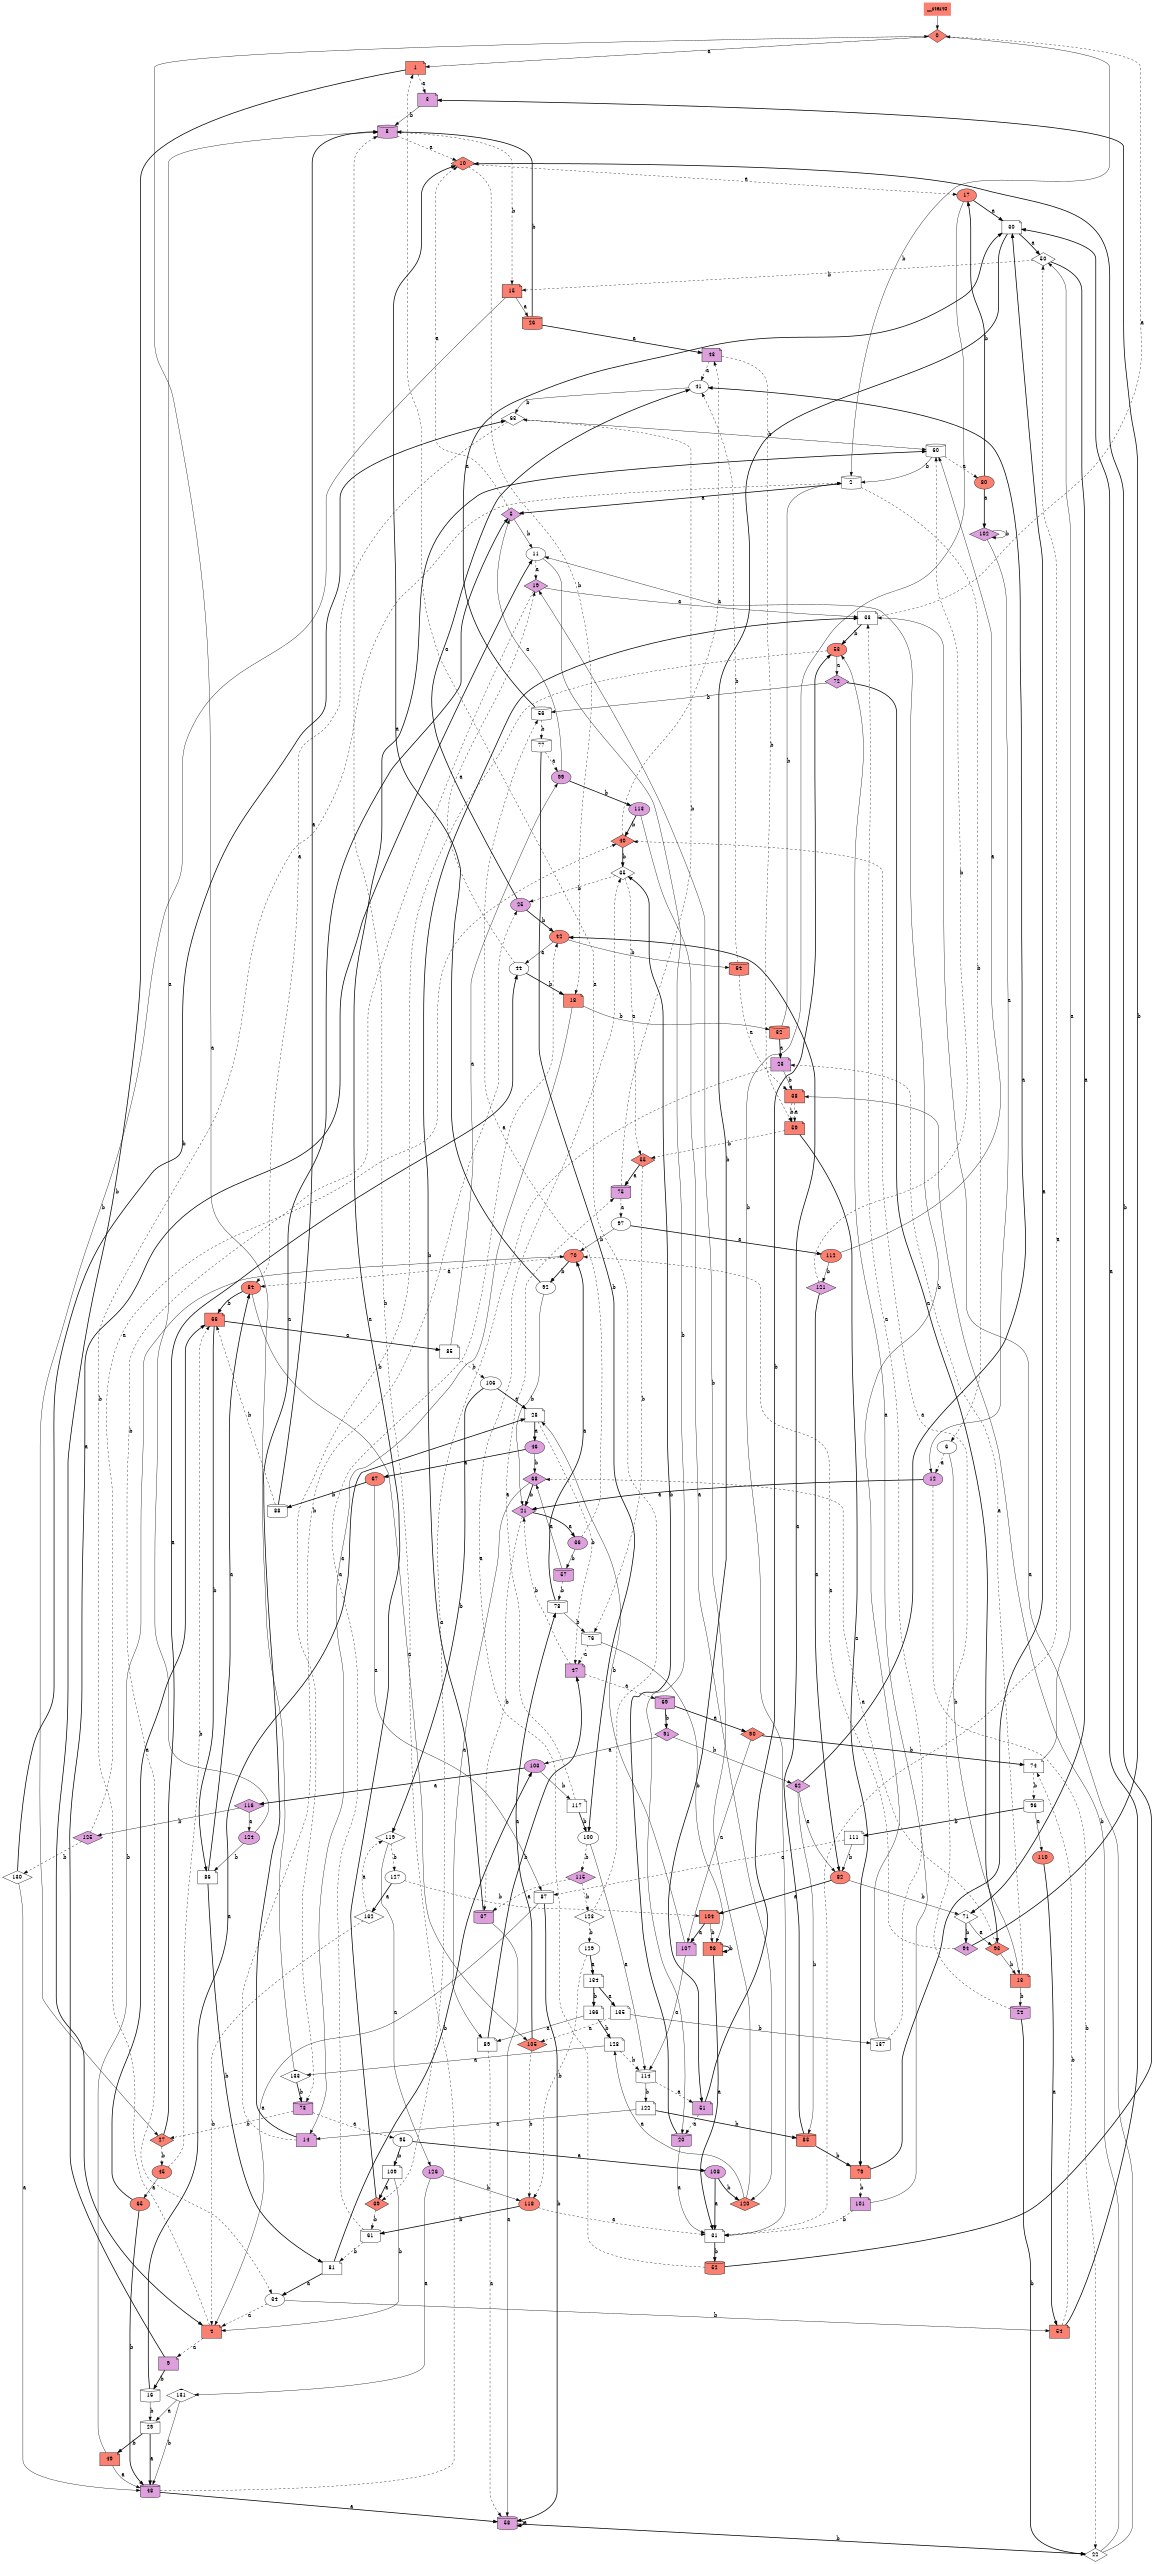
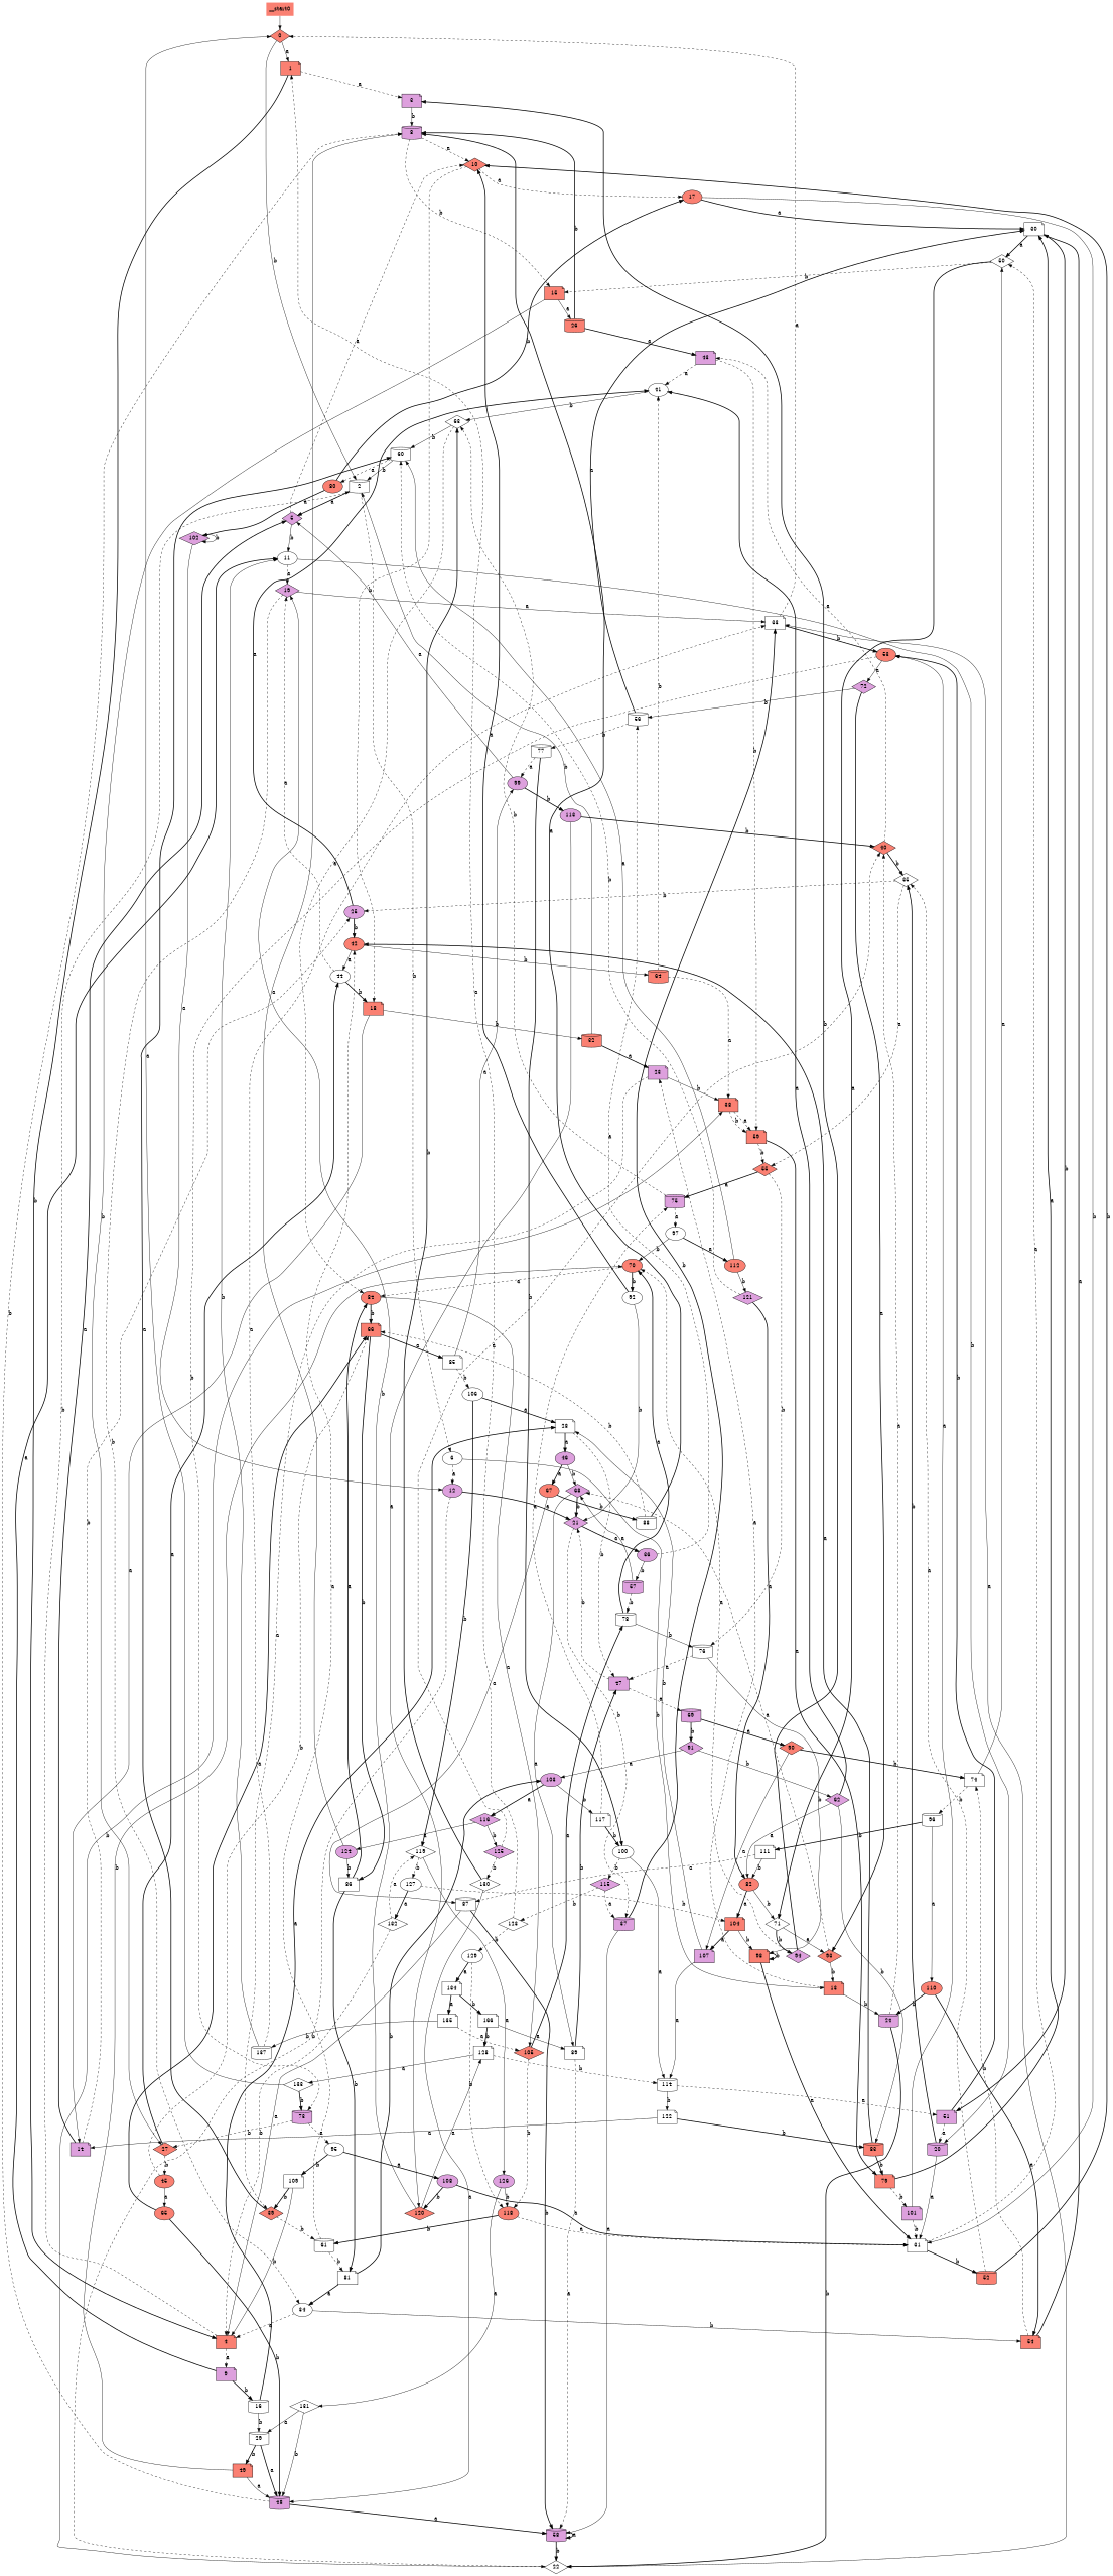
  digraph {
    node [fillcolor=white shape=note style=filled]
    edge [style=bold]
    __start0 [fillcolor=salmon shape=none]
    0 [fillcolor=salmon shape=diamond]
    1 [fillcolor=salmon]
    2 [shape=cylinder]
    3 [fillcolor=plum]
    4 [fillcolor=salmon]
    5 [fillcolor=plum shape=diamond]
    6 [shape=ellipse]
    8 [fillcolor=plum shape=cylinder]
    9 [fillcolor=plum]
    10 [fillcolor=salmon shape=diamond]
    11 [shape=ellipse]
    12 [fillcolor=plum shape=ellipse]
    13 [fillcolor=salmon]
    15 [fillcolor=salmon]
    16 [shape=cylinder]
    17 [fillcolor=salmon shape=ellipse]
    18 [fillcolor=salmon]
    19 [fillcolor=plum shape=diamond]
    20 [fillcolor=plum shape=cylinder]
    21 [fillcolor=plum shape=diamond]
    22 [shape=diamond]
    23 [fillcolor=plum]
    24 [fillcolor=plum shape=cylinder]
    14 [fillcolor=plum]
    25 [fillcolor=plum shape=ellipse]
    26 [fillcolor=salmon shape=cylinder]
    27 [fillcolor=salmon shape=diamond]
    28
    29 [shape=cylinder]
    30
    31
    32 [fillcolor=salmon shape=cylinder]
    33
    34 [shape=ellipse]
    35 [shape=diamond]
    36 [fillcolor=plum shape=ellipse]
    37 [fillcolor=plum shape=cylinder]
    38 [fillcolor=salmon]
    39 [fillcolor=salmon shape=diamond]
    40 [fillcolor=salmon shape=diamond]
    41 [shape=ellipse]
    42 [fillcolor=salmon shape=ellipse]
    43 [fillcolor=plum]
    44 [shape=ellipse]
    45 [fillcolor=salmon shape=ellipse]
    46 [fillcolor=plum shape=ellipse]
    47 [fillcolor=plum]
    48 [fillcolor=plum shape=cylinder]
    49 [fillcolor=salmon]
    50 [shape=diamond]
    51 [fillcolor=plum]
    52 [fillcolor=salmon shape=cylinder]
    53 [fillcolor=salmon shape=ellipse]
    54 [fillcolor=salmon]
    55 [fillcolor=salmon shape=diamond]
    56 [shape=cylinder]
    57 [fillcolor=plum shape=cylinder]
    58 [fillcolor=plum shape=cylinder]
    59 [fillcolor=salmon]
    60 [shape=cylinder]
    61 [shape=cylinder]
    63 [shape=diamond]
    64 [fillcolor=salmon shape=cylinder]
    65 [fillcolor=salmon shape=ellipse]
    66 [fillcolor=salmon]
    67 [fillcolor=salmon shape=ellipse]
    68 [fillcolor=plum shape=diamond]
    69 [fillcolor=plum shape=cylinder]
    70 [fillcolor=salmon shape=ellipse]
    71 [shape=diamond]
    72 [fillcolor=plum shape=diamond]
    73 [fillcolor=plum shape=cylinder]
    74
    75 [fillcolor=plum shape=cylinder]
    76 [shape=cylinder]
    77 [shape=cylinder]
    78 [shape=cylinder]
    79 [fillcolor=salmon]
    80 [fillcolor=salmon shape=ellipse]
    81
    62 [fillcolor=plum shape=diamond]
    82 [fillcolor=salmon shape=ellipse]
    83 [fillcolor=salmon shape=cylinder]
    84 [fillcolor=salmon shape=ellipse]
    85
    86
    87 [shape=cylinder]
    88 [shape=cylinder]
    89
    90 [fillcolor=salmon shape=diamond]
    91 [fillcolor=plum shape=diamond]
    92 [shape=ellipse]
    93 [fillcolor=salmon shape=diamond]
    94 [fillcolor=plum shape=diamond]
    95 [shape=ellipse]
    96 [shape=cylinder]
    97 [shape=ellipse]
    98 [fillcolor=salmon]
    99 [fillcolor=plum shape=ellipse]
    100 [shape=ellipse]
    101 [fillcolor=plum]
    102 [fillcolor=plum shape=diamond]
    103 [fillcolor=plum shape=ellipse]
    104 [fillcolor=salmon]
    105 [fillcolor=salmon shape=diamond]
    106 [shape=ellipse]
    107 [fillcolor=plum]
    108 [fillcolor=plum shape=ellipse]
    109
    110 [fillcolor=salmon shape=ellipse]
    111
    112 [fillcolor=salmon shape=ellipse]
    113 [fillcolor=plum shape=ellipse]
    114 [shape=cylinder]
    115 [fillcolor=plum shape=diamond]
    116 [fillcolor=plum shape=diamond]
    117
    118 [fillcolor=salmon shape=ellipse]
    119 [shape=diamond]
    120 [fillcolor=salmon shape=diamond]
    121 [fillcolor=plum shape=diamond]
    122
    123 [shape=diamond]
    124 [fillcolor=plum shape=ellipse]
    125 [fillcolor=plum shape=diamond]
    126 [fillcolor=plum shape=ellipse]
    127 [shape=ellipse]
    128
    129 [shape=ellipse]
    130 [shape=diamond]
    131 [shape=diamond]
    132 [shape=diamond]
    133 [shape=diamond]
    134
    135
    n137 [label=166]
    137 [shape=cylinder]
    __start0 -> 0 [style=solid]
    0 -> 1 [label=a style=solid]
    0 -> 2 [label=b style=solid]
    1 -> 3 [label=a style=dashed]
    1 -> 4 [label=b]
    2 -> 5 [label=a]
    2 -> 6 [label=b style=dashed]
    3 -> 8 [label=b style=solid]
    4 -> 2 [label=b style=dashed]
    4 -> 9 [label=a style=dashed]
    5 -> 10 [label=a style=dashed]
    5 -> 11 [label=b style=solid]
    6 -> 12 [label=a style=dashed]
    6 -> 13 [label=b style=solid]
    8 -> 10 [label=a style=dashed]
    8 -> 15 [label=b style=dashed]
    9 -> 11 [label=a]
    9 -> 16 [label=b]
    10 -> 17 [label=a style=dashed]
    10 -> 18 [label=b style=dashed]
    11 -> 19 [label=a style=dashed]
    11 -> 20 [label=b style=solid]
    12 -> 21 [label=a]
    12 -> 22 [label=b style=dashed]
    13 -> 23 [label=a style=dashed]
    13 -> 24 [label=b style=solid]
    15 -> 26 [label=a style=solid]
    15 -> 27 [label=b style=solid]
    16 -> 28 [label=a]
    16 -> 29 [label=b style=solid]
    17 -> 30 [label=a]
    17 -> 31 [label=b style=solid]
    18 -> 14 [label=a style=solid]
    18 -> 32 [label=b style=solid]
    19 -> 33 [label=a style=solid]
    19 -> 34 [label=b style=dashed]
    20 -> 31 [label=a style=solid]
    20 -> 35 [label=b]
    21 -> 36 [label=a]
    21 -> 37 [label=b style=dashed]
    22 -> 33 [label=a style=solid]
    22 -> 38 [label=b style=solid]
    23 -> 38 [label=b style=solid]
    23 -> 39 [label=a style=dashed]
    24 -> 22 [label=b]
    24 -> 40 [label=a style=dashed]
    14 -> 5 [label=a]
    14 -> 25 [label=b style=dashed]
    25 -> 41 [label=a]
    25 -> 42 [label=b]
    26 -> 8 [label=b]
    26 -> 43 [label=a]
    27 -> 44 [label=a]
    27 -> 45 [label=b style=dashed]
    28 -> 46 [label=a]
    28 -> 47 [label=b style=dashed]
    29 -> 48 [label=a]
    29 -> 49 [label=b]
    30 -> 50 [label=a]
    30 -> 51 [label=b]
    31 -> 50 [label=a style=dashed]
    31 -> 52 [label=b]
    32 -> 2 [label=b style=solid]
    32 -> 23 [label=a]
    33 -> 0 [label=a style=dashed]
    33 -> 53 [label=b]
    34 -> 4 [label=a style=dashed]
    34 -> 54 [label=b style=solid]
    35 -> 25 [label=b style=dashed]
    35 -> 55 [label=a style=dashed]
    36 -> 56 [label=a style=dashed]
    36 -> 57 [label=b style=solid]
    37 -> 33 [label=b]
    37 -> 58 [label=a style=solid]
    38 -> 59 [label=a style=dashed]
    38 -> 59 [label=b style=dashed]
    39 -> 60 [label=a]
    39 -> 61 [label=b style=dashed]
    40 -> 35 [label=b]
    40 -> 43 [label=a style=dashed]
    41 -> 63 [label=b style=solid]
    42 -> 44 [label=a style=solid]
    42 -> 64 [label=b style=solid]
    43 -> 41 [label=a style=dashed]
    43 -> 59 [label=b style=dashed]
    44 -> 18 [label=b]
    44 -> 19 [label=a style=dashed]
    45 -> 65 [label=a style=solid]
    45 -> 66 [label=b style=dashed]
    46 -> 67 [label=a]
    46 -> 68 [label=b style=solid]
    47 -> 21 [label=b style=dashed]
    47 -> 69 [label=a style=dashed]
    48 -> 8 [label=b style=dashed]
    48 -> 58 [label=a]
    49 -> 48 [label=a style=solid]
    49 -> 70 [label=b style=solid]
    50 -> 15 [label=b style=dashed]
    50 -> 71 [label=a]
    51 -> 20 [label=a style=dashed]
    51 -> 53 [label=b]
    52 -> 10 [label=b]
    52 -> 35 [label=a style=dashed]
    53 -> 72 [label=a style=solid]
    53 -> 73 [label=b style=dashed]
    54 -> 30 [label=a]
    54 -> 74 [label=b style=dashed]
    55 -> 75 [label=a]
    55 -> 76 [label=b style=dashed]
    56 -> 30 [label=a]
    56 -> 77 [label=b style=dashed]
    57 -> 68 [label=a style=solid]
    57 -> 78 [label=b style=dashed]
    58 -> 22 [label=b]
    58 -> 58 [label=a]
    59 -> 55 [label=b style=dashed]
    59 -> 79 [label=a]
    60 -> 2 [label=b style=solid]
    60 -> 80 [label=a style=dashed]
    61 -> 42 [label=a style=dashed]
    61 -> 81 [label=b style=dashed]
    63 -> 60 [label=b style=solid]
    63 -> 84 [label=a style=dashed]
    64 -> 38 [label=a style=dashed]
    64 -> 41 [label=b style=dashed]
    65 -> 48 [label=b]
    65 -> 66 [label=a]
    66 -> 85 [label=a]
    66 -> 86 [label=b]
    67 -> 87 [label=a style=solid]
    67 -> 88 [label=b]
    68 -> 21 [label=b]
    68 -> 89 [label=a style=solid]
    69 -> 90 [label=a]
    69 -> 91 [label=b]
    70 -> 84 [label=a style=dashed]
    70 -> 92 [label=b]
    71 -> 93 [label=a style=solid]
    71 -> 94 [label=b]
    72 -> 56 [label=b style=solid]
    72 -> 93 [label=a]
    73 -> 27 [label=b style=dashed]
    73 -> 95 [label=a style=dashed]
    74 -> 50 [label=a style=solid]
    74 -> 96 [label=b style=dashed]
    75 -> 63 [label=b style=dashed]
    75 -> 97 [label=a style=dashed]
    76 -> 47 [label=a style=dashed]
    76 -> 98 [label=b style=solid]
    77 -> 99 [label=a style=dashed]
    77 -> 100 [label=b]
    78 -> 70 [label=a]
    78 -> 76 [label=b style=solid]
    79 -> 30 [label=a]
    79 -> 101 [label=b style=dashed]
    80 -> 17 [label=b]
    80 -> 102 [label=a]
    81 -> 34 [label=a]
    81 -> 103 [label=b]
    62 -> 41 [label=a]
    62 -> 82 [label=a style=solid]
    62 -> 83 [label=b style=solid]
    82 -> 71 [label=b style=solid]
    82 -> 104 [label=a]
    83 -> 42 [label=a]
    83 -> 79 [label=b]
    84 -> 66 [label=b]
    84 -> 105 [label=a style=solid]
    85 -> 99 [label=a style=solid]
    85 -> 106 [label=b style=dashed]
    86 -> 81 [label=b]
    86 -> 84 [label=a]
    87 -> 4 [label=a style=solid]
    87 -> 58 [label=b]
    88 -> 8 [label=a]
    88 -> 66 [label=b style=dashed]
    89 -> 47 [label=b]
    89 -> 58 [label=a style=dashed]
    90 -> 74 [label=b]
    90 -> 107 [label=a style=solid]
    91 -> 62 [label=b style=solid]
    91 -> 103 [label=a style=solid]
    92 -> 10 [label=a]
    92 -> 21 [label=b style=solid]
    93 -> 13 [label=b style=solid]
    93 -> 68 [label=a style=dashed]
    94 -> 3 [label=b]
    94 -> 70 [label=a style=dashed]
    95 -> 108 [label=a]
    95 -> 109 [label=b]
    96 -> 110 [label=a style=solid]
    96 -> 111 [label=b]
    97 -> 70 [label=b style=solid]
    97 -> 112 [label=a]
    98 -> 31 [label=a]
    98 -> 98 [label=b]
    99 -> 5 [label=a style=solid]
    99 -> 113 [label=b]
    100 -> 114 [label=a style=solid]
    100 -> 115 [label=b style=dashed]
    101 -> 31 [label=b style=dashed]
    101 -> 53 [label=a style=solid]
    102 -> 12 [label=a style=solid]
    102 -> 102 [label=b style=solid]
    103 -> 116 [label=a]
    103 -> 117 [label=b style=solid]
    104 -> 98 [label=b style=solid]
    104 -> 107 [label=a]
    105 -> 78 [label=a]
    105 -> 118 [label=b style=dashed]
    106 -> 28 [label=a]
    106 -> 119 [label=b]
    107 -> 28 [label=b style=solid]
    107 -> 114 [label=a style=solid]
    108 -> 31 [label=a]
    108 -> 120 [label=b]
    109 -> 4 [label=b style=solid]
-   109 -> 39 [label=a]
+   109 -> 39 [label=b]
+   110 -> 24 [label=b]
    110 -> 54 [label=a]
    111 -> 82 [label=b style=solid]
    111 -> 87 [label=a style=dashed]
    112 -> 60 [label=a style=solid]
    112 -> 121 [label=b style=solid]
    113 -> 40 [label=b]
    113 -> 120 [label=a style=solid]
    114 -> 51 [label=a style=dashed]
    114 -> 122 [label=b style=solid]
    115 -> 37 [label=a style=dashed]
    115 -> 123 [label=b style=dashed]
    116 -> 124 [label=a style=solid]
    116 -> 125 [label=b style=solid]
    117 -> 75 [label=a style=dashed]
    117 -> 100 [label=b]
    118 -> 31 [label=a style=dashed]
    118 -> 61 [label=b]
    119 -> 126 [label=a style=solid]
    119 -> 127 [label=b style=dashed]
    120 -> 19 [label=b style=solid]
    120 -> 128 [label=a style=solid]
    121 -> 60 [label=b style=dashed]
    121 -> 82 [label=a]
    122 -> 14 [label=a style=solid]
    122 -> 83 [label=b]
    123 -> 1 [label=a style=dashed]
    123 -> 129 [label=b style=dashed]
    124 -> 8 [label=a style=solid]
    124 -> 86 [label=b style=solid]
    125 -> 40 [label=a style=dashed]
    125 -> 130 [label=b style=dashed]
    126 -> 118 [label=b style=solid]
    126 -> 131 [label=a style=solid]
    127 -> 104 [label=b style=dashed]
    127 -> 132 [label=a]
    128 -> 114 [label=b style=dashed]
    128 -> 133 [label=a style=solid]
    129 -> 118 [label=b style=dashed]
    129 -> 134 [label=a]
    130 -> 48 [label=a style=solid]
    130 -> 63 [label=b]
    131 -> 29 [label=a style=solid]
    131 -> 48 [label=b style=solid]
    132 -> 4 [label=b style=dashed]
    132 -> 119 [label=a style=dashed]
    133 -> 0 [label=a style=solid]
    133 -> 73 [label=b]
    134 -> 135 [label=a]
    134 -> n137 [label=b]
    135 -> 105 [label=a style=dashed]
    135 -> 137 [label=b style=solid]
    n137 -> 89 [label=a style=solid]
    n137 -> 128 [label=b]
    137 -> 11 [label=b style=solid]
    137 -> 33 [label=a style=dashed]
  }
